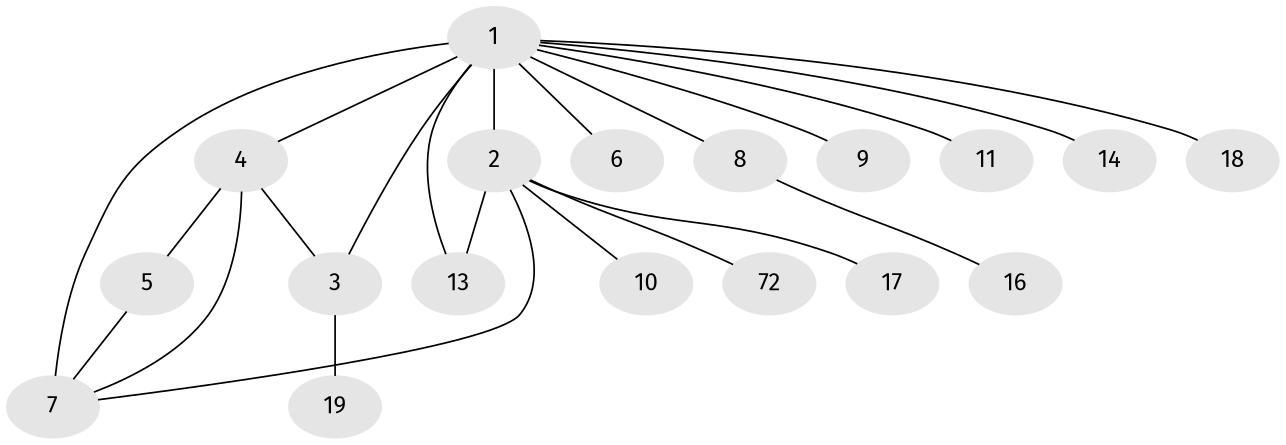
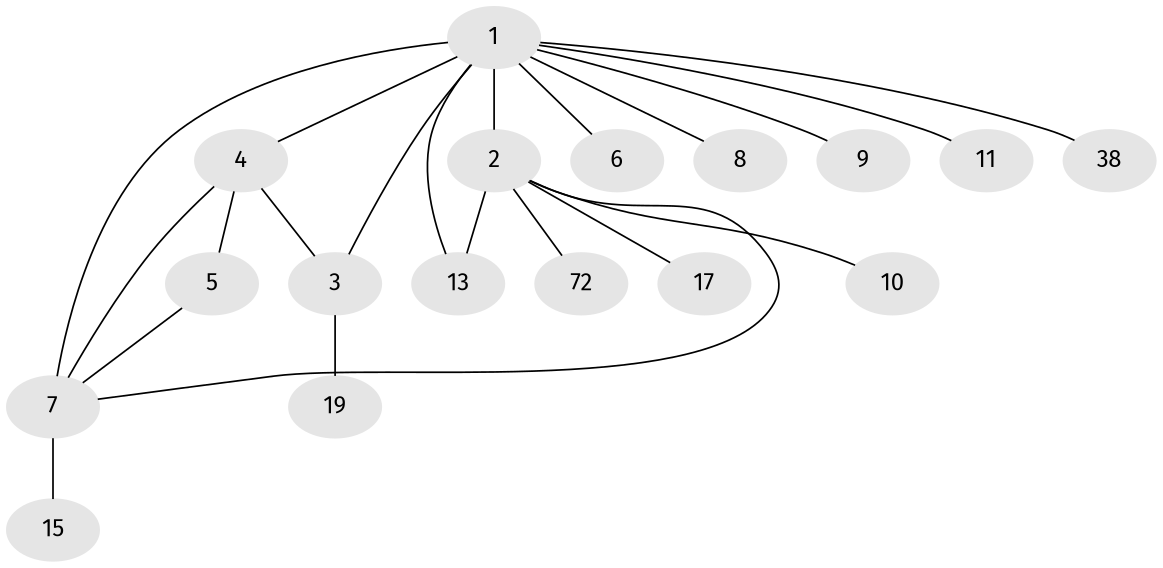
  graph {
    fontname="Fira Sans"
    node [color=gray90 fontname="Fira Sans" style=filled]
    edge [fontname="Fira Sans" weight=1.0]
    1
    2
    3
    4
    6
    7
    8
    9
    11
    13
-   14
-   18
+   18 [label=38]
    10
    n14 [label=72]
    17
    19
    5
-   16
+   15
    1 -- 2 [weight=3.0]
    1 -- 3 [weight=2.0]
    1 -- 4 [weight=2.0]
    1 -- 6 [weight=2.0]
    1 -- 7 [weight=4.0]
    1 -- 8 [weight=3.0]
    1 -- 9
    1 -- 11 [weight=2.0]
    1 -- 13 [weight=2.0]
-   1 -- 14 [weight=2.0]
    1 -- 18
    2 -- 7
    2 -- 13
    2 -- 10
    2 -- n14
    2 -- 17
    3 -- 19
    4 -- 3
    4 -- 7
    4 -- 5
-   8 -- 16
+   7 -- 15
    5 -- 7
  }
